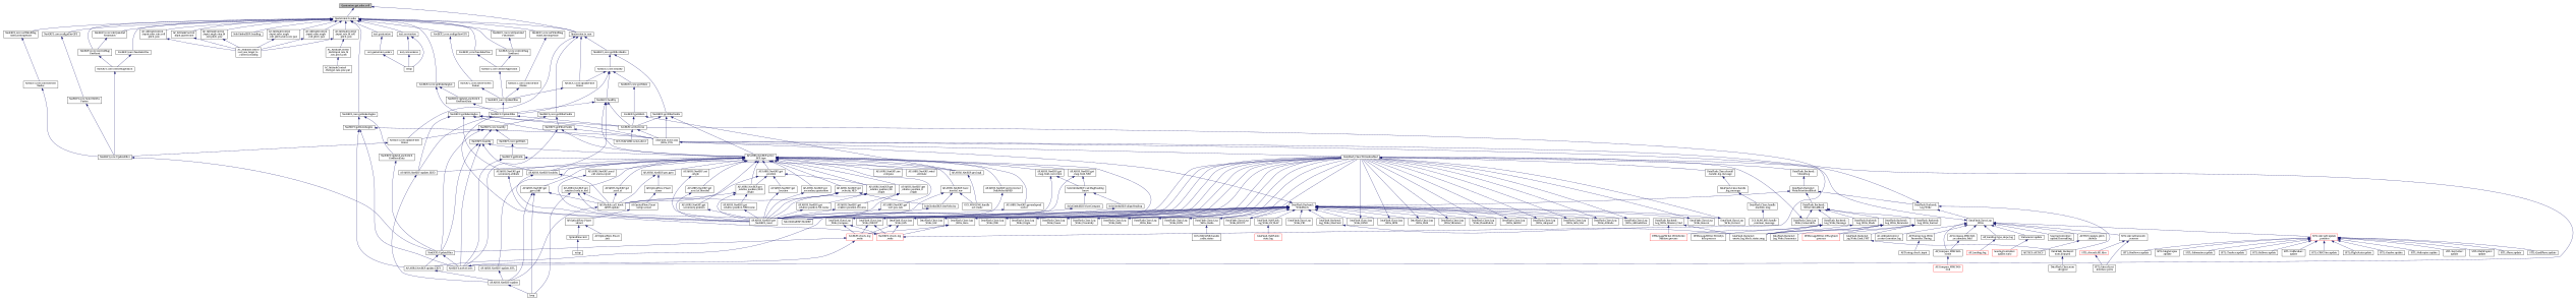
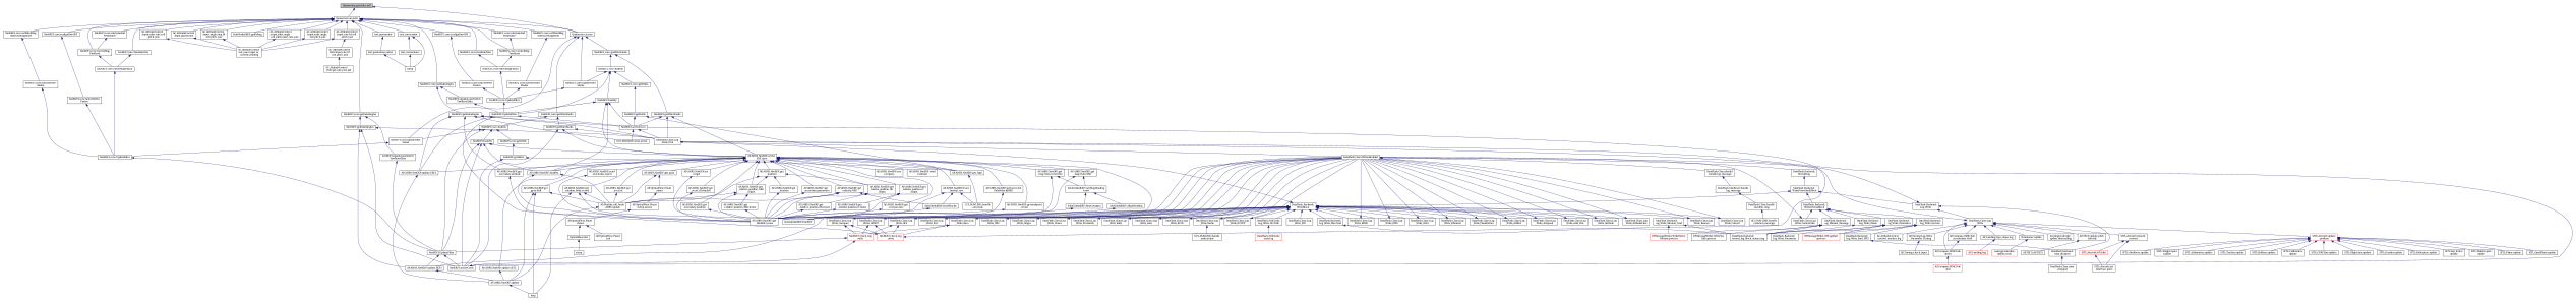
  digraph {
    fontname=Merriweather
    rankdir=TB
    node [color=black fillcolor=white fontname=Merriweather fontsize=10 shape=record style=filled]
    edge [color=midnightblue dir=back fontname=Merriweather fontsize=10 labelfontname=Helvetica labelfontsize=10 style=solid]
    n1 [fillcolor=grey75 fontcolor=black height=0.2 label="Quaternion::get_euler_roll" width=0.4]
    n2 [height=0.2 label="Quaternion::is_nan" width=0.4]
    n3 [height=0.2 label="Quaternion::to_euler" width=0.4]
    n4 [height=0.2 label="NavEKF2_core::updateFilter\lStatus" width=0.4]
    n5 [height=0.2 label="NavEKF2_core::getFilterFaults" width=0.4]
    n6 [height=0.2 label="NavEKF3_core::updateFilter\lStatus" width=0.4]
    n7 [height=0.2 label="NavEKF3_core::getFilterFaults" width=0.4]
    n8 [height=0.2 label="AC_AttitudeControl\l::input_quaternion" width=0.4]
    n9 [height=0.2 label="AC_AttitudeControl\l::input_euler_angle\l_roll_pitch_euler_rate_yaw" width=0.4]
    n10 [height=0.2 label="AC_AttitudeControl\l::input_euler_angle\l_roll_pitch_yaw" width=0.4]
    n11 [height=0.2 label="AC_AttitudeControl\l::input_euler_rate_roll\l_pitch_yaw" width=0.4]
    n12 [height=0.2 label="AC_AttitudeControl\l::input_rate_bf_roll\l_pitch_yaw" width=0.4]
    n13 [height=0.2 label="AC_AttitudeControl\l::input_angle_step_bf\l_roll_pitch_yaw" width=0.4]
    n14 [height=0.2 label=test_quaternion width=0.4]
    n15 [height=0.2 label=test_conversion width=0.4]
-   n16 [height=0.2 label="SoloGimbalEKF::heading" width=0.4]
+   n16 [height=0.2 label="SoloGimbalEKF::getDebug" width=0.4]
    n17 [height=0.2 label="NavEKF2_core::setWindMag\lStateLearningMode" width=0.4]
    n18 [height=0.2 label="NavEKF2_core::calcQuatAnd\lFieldStates" width=0.4]
    n19 [height=0.2 label="NavEKF2_core::controlMag\lYawReset" width=0.4]
    n20 [height=0.2 label="NavEKF2_core::realignYawGPS" width=0.4]
    n21 [height=0.2 label="NavEKF2_core::fuseEulerYaw" width=0.4]
    n22 [height=0.2 label="NavEKF2_core::getEulerAngles" width=0.4]
    n23 [height=0.2 label="NavEKF3_core::setWindMag\lStateLearningMode" width=0.4]
    n24 [height=0.2 label="NavEKF3_core::calcQuatAnd\lFieldStates" width=0.4]
    n25 [height=0.2 label="NavEKF3_core::controlMag\lYawReset" width=0.4]
    n26 [height=0.2 label="NavEKF3_core::realignYawGPS" width=0.4]
    n27 [height=0.2 label="NavEKF3_core::fuseEulerYaw" width=0.4]
    n28 [height=0.2 label="NavEKF3_core::getEulerAngles" width=0.4]
    n29 [height=0.2 label="NavEKF2_core::UpdateFilter" width=0.4]
    n30 [height=0.2 label="NavEKF2::getFilterFaults" width=0.4]
    n31 [height=0.2 label="NavEKF2_core::healthy" width=0.4]
    n32 [height=0.2 label="NavEKF3_core::UpdateFilter" width=0.4]
    n33 [height=0.2 label="NavEKF3::getFilterFaults" width=0.4]
    n34 [height=0.2 label="NavEKF3_core::healthy" width=0.4]
    n35 [height=0.2 label="NavEKF2::UpdateFilter" width=0.4]
    n36 [height=0.2 label="NavEKF2::activeCores" width=0.4]
    n37 [height=0.2 label="AP_AHRS_NavEKF::update_EKF2" width=0.4]
    n38 [height=0.2 label="DataFlash_Class::Log\l_Write_POS" width=0.4]
    n39 [height=0.2 label="GCS_MAVLINK::send_ahrs2" width=0.4]
    n40 [height=0.2 label="AP_AHRS_NavEKF::update" width=0.4]
    n41 [height=0.2 label="DataFlash_Class::WritesEnabled" width=0.4]
    n42 [height=0.2 label="DataFlash_Class::should\l_handle_log_message" width=0.4]
    n43 [height=0.2 label="DataFlash_Backend::\lShouldLog" width=0.4]
-   n44 [height=0.2 label="DataFlash_Class::handle\l_log_message" width=0.4]
+   n44 [height=0.2 label="DataFlash_YawReset::handle\l_log_message" width=0.4]
    n45 [height=0.2 label="DataFlash_Backend::\lWritePrioritisedBlock" width=0.4]
    n46 [height=0.2 label="DataFlash_Class::handle\l_mavlink_msg" width=0.4]
    n47 [height=0.2 label="GCS_MAVLINK::handle\l_common_message" width=0.4]
    n48 [height=0.2 label="DataFlash_Backend::\lLog_Write" width=0.4]
    n49 [height=0.2 label="DataFlash_Backend::\lWriteBlock" width=0.4]
    n50 [height=0.2 label="DataFlash_Backend::\lWriteCriticalBlock" width=0.4]
    n51 [height=0.2 label="DataFlash_Class::Log\l_Write" width=0.4]
    n52 [height=0.2 label="DataFlash_Backend::\lnum_dropped" width=0.4]
    n53 [height=0.2 label="DataFlash_Class::Log\l_Write_AHRS2" width=0.4]
    n54 [height=0.2 label="DataFlash_Class::Log\l_Write_Airspeed" width=0.4]
    n55 [height=0.2 label="DataFlash_Class::Log\l_Write_AOA_SSA" width=0.4]
    n56 [height=0.2 label="DataFlash_Class::Log\l_Write_Attitude" width=0.4]
    n57 [height=0.2 label="DataFlash_Class::Log\l_Write_AttitudeView" width=0.4]
    n58 [height=0.2 label="DataFlash_Class::Log\l_Write_Baro" width=0.4]
    n59 [height=0.2 label="DataFlash_Class::Log\l_Write_Beacon" width=0.4]
    n60 [height=0.2 label="DataFlash_Class::Log\l_Write_Compass" width=0.4]
    n61 [height=0.2 label="DataFlash_Class::Log\l_Write_Current" width=0.4]
    n62 [height=0.2 label="DataFlash_MAVLink::\lLog_Write_DF_MAV" width=0.4]
    n63 [height=0.2 label="DataFlash_Class::Log\l_Write_ESC" width=0.4]
    n64 [height=0.2 label="DataFlash_Class::Log\l_Write_GPS" width=0.4]
    n65 [height=0.2 label="DataFlash_Class::Log\l_Write_IMU" width=0.4]
    n66 [height=0.2 label="DataFlash_Class::Log\l_Write_IMUDT" width=0.4]
    n67 [height=0.2 label="DataFlash_Backend::\lLog_Write_MavCmd" width=0.4]
    n68 [height=0.2 label="DataFlash_Class::Log\l_Write_Origin" width=0.4]
    n69 [height=0.2 label="DataFlash_Class::Log\l_Write_PID" width=0.4]
    n70 [height=0.2 label="DataFlash_Class::Log\l_Write_Power" width=0.4]
    n71 [height=0.2 label="DataFlash_Class::Log\l_Write_Proximity" width=0.4]
    n72 [height=0.2 label="DataFlash_Class::Log\l_Write_Radio" width=0.4]
    n73 [height=0.2 label="DataFlash_Class::Log\l_Write_Rally" width=0.4]
    n74 [height=0.2 label="DataFlash_Class::Log\l_Write_Rate" width=0.4]
    n75 [height=0.2 label="DataFlash_Class::Log\l_Write_RCIN" width=0.4]
    n76 [height=0.2 label="DataFlash_Class::Log\l_Write_RCOUT" width=0.4]
    n77 [height=0.2 label="DataFlash_Class::Log\l_Write_RFND" width=0.4]
    n78 [height=0.2 label="DataFlash_Class::Log\l_Write_RPM" width=0.4]
    n79 [height=0.2 label="DataFlash_Class::Log\l_Write_RSSI" width=0.4]
    n80 [height=0.2 label="DataFlash_Class::Log\l_Write_Vibration" width=0.4]
    n81 [height=0.2 label="DataFlash_Class::Log\l_Write_VisualOdom" width=0.4]
    n82 [height=0.2 label="DataFlash_Class::Log\l_Write_CameraInfo" width=0.4]
    n83 [height=0.2 label="DataFlash_Backend::\lLog_Write_Format" width=0.4]
-   n84 [height=0.2 label="DataFlash_Backend::\lLog_Write_Message" width=0.4]
+   n84 [height=0.2 label="DataFlash_Backend::\lLog_Mission_Message" width=0.4]
    n85 [height=0.2 label="DataFlash_Backend::\lLog_Write_Mode" width=0.4]
    n86 [height=0.2 label="DataFlash_Backend::\lLog_Write_Parameter" width=0.4]
    n87 [height=0.2 label="AP_Compass_MMC3416\l::accumulate_field" width=0.4]
    n88 [height=0.2 label="AP_Compass_MMC3416\l::timer" width=0.4]
    n89 [height=0.2 label="AC_AttitudeControl\l::control_monitor_log" width=0.4]
    n90 [height=0.2 label="AP_Tuning::Log_Write\l_Parameter_Tuning" width=0.4]
    n91 [height=0.2 label="SITL::Aircraft::smooth\l_sensors" width=0.4]
    n92 [height=0.2 label="AP_Landing::type_slope_log" width=0.4]
    n93 [height=0.2 label="Variometer::update" width=0.4]
    n94 [height=0.2 label="AP_TECS::update_pitch\l_throttle" width=0.4]
    n95 [color=red height=0.2 label="SITL::Aircraft::update\l_position" width=0.4]
    n96 [height=0.2 label="SoaringController::\lupdate_thermalling" width=0.4]
    n97 [height=0.2 label="DataFlash_Class::num\l_dropped" width=0.4]
    n98 [color=red height=0.2 label="AP_Compass_MMC3416\l::init" width=0.4]
    n99 [height=0.2 label="AP_Tuning::check_input" width=0.4]
    n100 [color=red height=0.2 label="SITL::Aircraft::fill_fdm" width=0.4]
    n101 [height=0.2 label="SITL::Aircraft::set\l_interface_ports" width=0.4]
    n102 [color=red height=0.2 label="AP_Landing::log" width=0.4]
    n103 [color=red height=0.2 label="SoaringController::\lupdate_vario" width=0.4]
    n104 [height=0.2 label="AP_TECS::AP_TECS" width=0.4]
    n105 [height=0.2 label="SITL::Balloon::update" width=0.4]
    n106 [height=0.2 label="SITL::Calibration::\lupdate" width=0.4]
    n107 [height=0.2 label="SITL::CRRCSim::update" width=0.4]
    n108 [height=0.2 label="SITL::FlightAxis::update" width=0.4]
    n109 [height=0.2 label="SITL::Gazebo::update" width=0.4]
    n110 [height=0.2 label="SITL::Helicopter::update" width=0.4]
    n111 [height=0.2 label="SITL::last_letter::\lupdate" width=0.4]
    n112 [height=0.2 label="SITL::MultiCopter::\lupdate" width=0.4]
    n113 [height=0.2 label="SITL::Plane::update" width=0.4]
    n114 [height=0.2 label="SITL::QuadPlane::update" width=0.4]
    n115 [height=0.2 label="SITL::SimRover::update" width=0.4]
    n116 [height=0.2 label="SITL::SingleCopter\l::update" width=0.4]
    n117 [height=0.2 label="SITL::Submarine::update" width=0.4]
    n118 [height=0.2 label="SITL::Tracker::update" width=0.4]
    n119 [color=red height=0.2 label="NavEKF3::check_log\l_write" width=0.4]
    n120 [color=red height=0.2 label="NavEKF2::check_log\l_write" width=0.4]
    n121 [color=red height=0.2 label="DataFlash_MAVLink::\lstats_log" width=0.4]
    n122 [height=0.2 label="DataFlash_Backend::\lremote_log_block_status_msg" width=0.4]
    n123 [height=0.2 label="GCS_MAVLINK::handle\l_radio_status" width=0.4]
    n124 [height=0.2 label="NavEKF3::activeCores" width=0.4]
    n125 [height=0.2 label="NavEKF3::UpdateFilter" width=0.4]
    n126 [height=0.2 label="AP_AHRS_NavEKF::update_EKF3" width=0.4]
    n127 [height=0.2 label=loop width=0.4]
    n128 [height=0.2 label="DataFlash_Backend::\lLog_Write_Mission_Cmd" width=0.4]
    n129 [color=red height=0.2 label="DFMessageWriter_WriteEntire\lMission::process" width=0.4]
    n130 [height=0.2 label="DataFlash_Backend::\lLog_Write_Emit_FMT" width=0.4]
    n131 [color=red height=0.2 label="DFMessageWriter_DFLogStart\l::process" width=0.4]
    n132 [height=0.2 label="DFMessageWriter_WriteSys\lInfo::process" width=0.4]
    n133 [height=0.2 label="DataFlash_Backend::\lLog_Write_Parameter" width=0.4]
    n134 [height=0.2 label="AP_AHRS_NavEKF::active\l_EKF_type" width=0.4]
    n135 [height=0.2 label="NavEKF2_core::getHAGL" width=0.4]
    n136 [height=0.2 label="NavEKF2::healthy" width=0.4]
    n137 [height=0.2 label="AP_AHRS_NavEKF::get\l_accel_ef" width=0.4]
    n138 [height=0.2 label="AP_AHRS_NavEKF::get\l_accel_ef_blended" width=0.4]
    n139 [height=0.2 label="AP_AHRS_NavEKF::get_gyro" width=0.4]
    n140 [height=0.2 label="AP_AHRS_NavEKF::get\l_gyro_drift" width=0.4]
    n141 [height=0.2 label="AP_AHRS_NavEKF::get_hagl" width=0.4]
    n142 [height=0.2 label="AP_AHRS_NavEKF::get\l_mag_field_correction" width=0.4]
    n143 [height=0.2 label="AP_AHRS_NavEKF::get\l_mag_field_NED" width=0.4]
    n144 [height=0.2 label="AP_AHRS_NavEKF::get\l_position" width=0.4]
    n145 [height=0.2 label="AP_AHRS_NavEKF::get\l_relative_position_NE\l_origin" width=0.4]
    n146 [height=0.2 label="AP_AHRS_NavEKF::get\l_relative_position_NED\l_origin" width=0.4]
    n147 [height=0.2 label="AP_AHRS_NavEKF::get\l_relative_position_D\l_origin" width=0.4]
    n148 [height=0.2 label="AP_AHRS_NavEKF::get\l_rotation_body_to_ned" width=0.4]
    n149 [height=0.2 label="AP_AHRS_NavEKF::get\l_secondary_attitude" width=0.4]
    n150 [height=0.2 label="AP_AHRS_NavEKF::get\l_secondary_position" width=0.4]
    n151 [height=0.2 label="AP_AHRS_NavEKF::get\l_secondary_quaternion" width=0.4]
    n152 [height=0.2 label="AP_AHRS_NavEKF::get\l_velocity_NED" width=0.4]
    n153 [height=0.2 label="AP_AHRS_NavEKF::get\l_vert_pos_rate" width=0.4]
    n154 [height=0.2 label="AP_AHRS_NavEKF::getCorrected\lDeltaVelocityNED" width=0.4]
    n155 [height=0.2 label="AP_AHRS_NavEKF::groundspeed\l_vector" width=0.4]
    n156 [height=0.2 label="AP_AHRS_NavEKF::have\l_inertial_nav" width=0.4]
    n157 [height=0.2 label="AP_AHRS_NavEKF::healthy" width=0.4]
    n158 [height=0.2 label="AP_AHRS_NavEKF::send\l_ekf_status_report" width=0.4]
    n159 [height=0.2 label="AP_AHRS_NavEKF::set\l_origin" width=0.4]
    n160 [height=0.2 label="AP_AHRS_NavEKF::update_SITL" width=0.4]
    n161 [height=0.2 label="AP_AHRS_NavEKF::use\l_compass" width=0.4]
    n162 [height=0.2 label="AP_AHRS_NavEKF::wind\l_estimate" width=0.4]
    n163 [height=0.2 label="AP_Module::call_hook\l_AHRS_update" width=0.4]
    n164 [height=0.2 label="AP_AHRS_NavEKF::get\l_NavEKF3_const" width=0.4]
    n165 [height=0.2 label="AP_OpticalFlow_Pixart\l::timer" width=0.4]
    n166 [height=0.2 label="GCS_MAVLINK::handle\l_set_mode" width=0.4]
    n167 [height=0.2 label="SoloGimbalEKF::calcMagHeading\lInnov" width=0.4]
    n168 [height=0.2 label="AP_AHRS_NavEKF::get\l_location" width=0.4]
    n169 [height=0.2 label="AP_AHRS_NavEKF::get\l_relative_position_NE_home" width=0.4]
    n170 [height=0.2 label="AP_AHRS_NavEKF::get\l_relative_position_NED_home" width=0.4]
    n171 [height=0.2 label="AP_AHRS_NavEKF::get\l_relative_position_D_home" width=0.4]
    n172 [height=0.2 label="SoloGimbalEKF::RunEKF" width=0.4]
    n173 [height=0.2 label="SoloGimbalEKF::fuseVelocity" width=0.4]
    n174 [height=0.2 label="AP_OpticalFlow_Pixart\l::setup_sensor" width=0.4]
    n175 [height=0.2 label="AP_OpticalFlow_Pixart\l::detect" width=0.4]
    n176 [height=0.2 label="AP_OpticalFlow_Pixart\l::init" width=0.4]
    n177 [height=0.2 label="OpticalFlow::init" width=0.4]
    n178 [height=0.2 label=setup width=0.4]
    n179 [height=0.2 label="SoloGimbalEKF::fuseCompass" width=0.4]
    n180 [height=0.2 label="SoloGimbalEKF::alignHeading" width=0.4]
    n181 [height=0.2 label="NavEKF2::getHAGL" width=0.4]
    n182 [height=0.2 label="NavEKF3_core::getHAGL" width=0.4]
    n183 [height=0.2 label="NavEKF3::healthy" width=0.4]
    n184 [height=0.2 label="NavEKF3::getHAGL" width=0.4]
    n185 [height=0.2 label="AC_AttitudeControl\l::set_yaw_target_to\l_current_heading" width=0.4]
    n186 [height=0.2 label="AC_AttitudeControl\l_Heli::input_rate_bf\l_roll_pitch_yaw" width=0.4]
    n187 [height=0.2 label=test_quaternion_eulers width=0.4]
    n188 [height=0.2 label=setup width=0.4]
    n189 [height=0.2 label=test_conversions width=0.4]
    n190 [height=0.2 label="NavEKF2_core::controlFilter\lModes" width=0.4]
    n191 [height=0.2 label="NavEKF2_core::SelectMagFusion" width=0.4]
    n192 [height=0.2 label="NavEKF2_core::SelectVelPos\lFusion" width=0.4]
    n193 [height=0.2 label="NavEKF2::getEulerAngles" width=0.4]
    n194 [height=0.2 label="NavEKF2::updateLaneSwitch\lYawResetData" width=0.4]
    n195 [height=0.2 label="NavEKF3_core::controlFilter\lModes" width=0.4]
    n196 [height=0.2 label="NavEKF3_core::SelectMagFusion" width=0.4]
    n197 [height=0.2 label="NavEKF3_core::SelectVelPos\lFusion" width=0.4]
    n198 [height=0.2 label="NavEKF3::getEulerAngles" width=0.4]
    n199 [height=0.2 label="NavEKF3::updateLaneSwitch\lYawResetData" width=0.4]
    n200 [height=0.2 label="AC_AttitudeControl\l_Heli::get_rate_yaw_pid" width=0.4]
    n1 -> n2
    n1 -> n3
    n2 -> n4
    n2 -> n5
    n2 -> n6
    n2 -> n7
    n3 -> n2
    n3 -> n8
    n3 -> n9
    n3 -> n10
    n3 -> n11
    n3 -> n12
    n3 -> n13
    n3 -> n14
    n3 -> n15
    n3 -> n16
    n3 -> n17
    n3 -> n18
    n3 -> n19
    n3 -> n20
    n3 -> n21
    n3 -> n22
    n3 -> n23
    n3 -> n24
    n3 -> n25
    n3 -> n26
    n3 -> n27
    n3 -> n28
    n4 -> n29
    n5 -> n30
    n5 -> n31
    n6 -> n32
    n7 -> n33
    n7 -> n34
    n8 -> n185
    n9 -> n185
    n10 -> n185
    n11 -> n185
    n12 -> n185
    n12 -> n186
    n13 -> n185
    n14 -> n187
    n15 -> n188
    n15 -> n189
    n17 -> n190
    n18 -> n19
    n19 -> n191
    n20 -> n192
    n21 -> n191
    n22 -> n193
    n22 -> n194
    n23 -> n195
    n24 -> n25
    n25 -> n196
    n26 -> n197
    n27 -> n196
    n28 -> n198
    n28 -> n199
    n29 -> n35
    n30 -> n36
    n30 -> n38
    n30 -> n134
    n31 -> n4
    n31 -> n35
    n31 -> n135
    n31 -> n136
    n32 -> n125
    n33 -> n38
    n33 -> n124
    n33 -> n134
    n34 -> n6
    n34 -> n125
    n34 -> n182
    n34 -> n183
    n35 -> n36
    n35 -> n37
    n36 -> n38
    n36 -> n39
    n37 -> n40
    n38 -> n41
    n40 -> n127
    n41 -> n42
    n41 -> n43
    n42 -> n44
    n43 -> n45
    n44 -> n46
    n45 -> n48
    n45 -> n49
    n45 -> n50
    n46 -> n47
    n48 -> n38
    n48 -> n51
    n48 -> n52
    n49 -> n38
    n49 -> n53
    n49 -> n54
    n49 -> n55
    n49 -> n56
    n49 -> n57
    n49 -> n58
    n49 -> n59
    n49 -> n60
    n49 -> n61
    n49 -> n62
    n49 -> n63
    n49 -> n64
    n49 -> n65
    n49 -> n66
    n49 -> n67
    n49 -> n68
    n49 -> n69
    n49 -> n70
    n49 -> n71
    n49 -> n72
    n49 -> n73
    n49 -> n74
    n49 -> n75
    n49 -> n76
    n49 -> n77
    n49 -> n78
    n49 -> n79
    n49 -> n80
    n49 -> n81
    n50 -> n82
    n50 -> n83
    n50 -> n84
    n50 -> n85
    n50 -> n86
    n51 -> n41
    n51 -> n87
    n51 -> n88
    n51 -> n89
    n51 -> n90
    n51 -> n91
    n51 -> n92
    n51 -> n93
    n51 -> n94
    n51 -> n95
    n51 -> n96
    n52 -> n97
    n53 -> n41
    n54 -> n41
    n55 -> n41
    n56 -> n41
    n57 -> n41
    n58 -> n41
    n58 -> n119
    n58 -> n120
    n59 -> n41
    n60 -> n41
    n60 -> n119
    n60 -> n120
    n61 -> n41
    n62 -> n121
    n63 -> n41
    n64 -> n41
    n64 -> n119
    n64 -> n120
    n65 -> n41
    n66 -> n41
    n66 -> n119
    n66 -> n120
    n67 -> n122
    n68 -> n41
    n70 -> n41
    n71 -> n41
    n72 -> n41
    n72 -> n123
    n73 -> n41
    n74 -> n41
    n75 -> n41
    n76 -> n41
    n77 -> n41
    n78 -> n41
    n79 -> n41
    n80 -> n41
    n81 -> n41
    n82 -> n41
    n83 -> n122
    n83 -> n130
    n83 -> n131
    n84 -> n122
    n84 -> n129
    n84 -> n132
    n85 -> n122
    n86 -> n122
    n86 -> n131
    n86 -> n133
    n87 -> n88
    n88 -> n98
    n90 -> n99
    n91 -> n100
    n91 -> n101
    n92 -> n102
    n93 -> n103
    n94 -> n104
    n95 -> n105
    n95 -> n106
    n95 -> n107
    n95 -> n108
    n95 -> n109
    n95 -> n110
    n95 -> n111
    n95 -> n112
    n95 -> n113
    n95 -> n114
    n95 -> n115
    n95 -> n116
    n95 -> n117
    n95 -> n118
    n100 -> n101
    n119 -> n124
    n119 -> n125
    n120 -> n35
    n120 -> n36
    n124 -> n38
    n125 -> n124
    n125 -> n126
    n126 -> n40
    n128 -> n122
    n128 -> n129
    n130 -> n52
    n134 -> n37
    n134 -> n126
    n134 -> n137
    n134 -> n138
    n134 -> n139
    n134 -> n140
    n134 -> n141
    n134 -> n142
    n134 -> n143
    n134 -> n144
    n134 -> n145
    n134 -> n146
    n134 -> n147
    n134 -> n148
    n134 -> n149
    n134 -> n150
    n134 -> n151
    n134 -> n152
    n134 -> n153
    n134 -> n154
    n134 -> n155
    n134 -> n156
    n134 -> n157
    n134 -> n158
    n134 -> n159
    n134 -> n160
    n134 -> n161
    n134 -> n162
    n135 -> n181
    n136 -> n35
    n136 -> n36
    n136 -> n134
    n136 -> n157
    n137 -> n163
    n138 -> n164
    n139 -> n163
    n139 -> n165
    n140 -> n40
    n140 -> n127
    n140 -> n163
    n141 -> n166
    n142 -> n164
    n142 -> n167
    n143 -> n164
    n143 -> n167
    n144 -> n145
    n144 -> n146
    n144 -> n163
    n144 -> n168
    n145 -> n164
    n145 -> n169
    n146 -> n163
    n146 -> n164
    n146 -> n170
    n147 -> n164
    n147 -> n171
    n148 -> n127
    n148 -> n163
    n148 -> n172
    n149 -> n164
    n150 -> n164
    n151 -> n164
    n152 -> n163
    n152 -> n164
    n152 -> n173
    n153 -> n164
    n154 -> n164
    n155 -> n164
    n156 -> n164
    n156 -> n166
    n156 -> n173
    n157 -> n163
    n157 -> n164
    n158 -> n164
    n159 -> n164
    n160 -> n40
    n163 -> n40
    n165 -> n174
    n167 -> n179
    n167 -> n180
    n168 -> n164
    n169 -> n164
    n170 -> n164
    n171 -> n164
    n173 -> n172
    n174 -> n175
    n175 -> n176
    n175 -> n177
    n177 -> n178
    n179 -> n172
    n180 -> n172
    n181 -> n36
    n181 -> n141
    n182 -> n184
    n183 -> n124
    n183 -> n125
    n183 -> n134
    n183 -> n157
    n184 -> n124
    n184 -> n141
    n186 -> n200
    n187 -> n188
    n189 -> n188
    n190 -> n29
    n191 -> n29
    n192 -> n29
    n193 -> n36
    n193 -> n37
    n193 -> n38
    n193 -> n39
    n193 -> n149
    n194 -> n35
    n195 -> n32
    n196 -> n32
    n197 -> n32
    n198 -> n38
    n198 -> n124
    n198 -> n126
    n199 -> n125
  }
